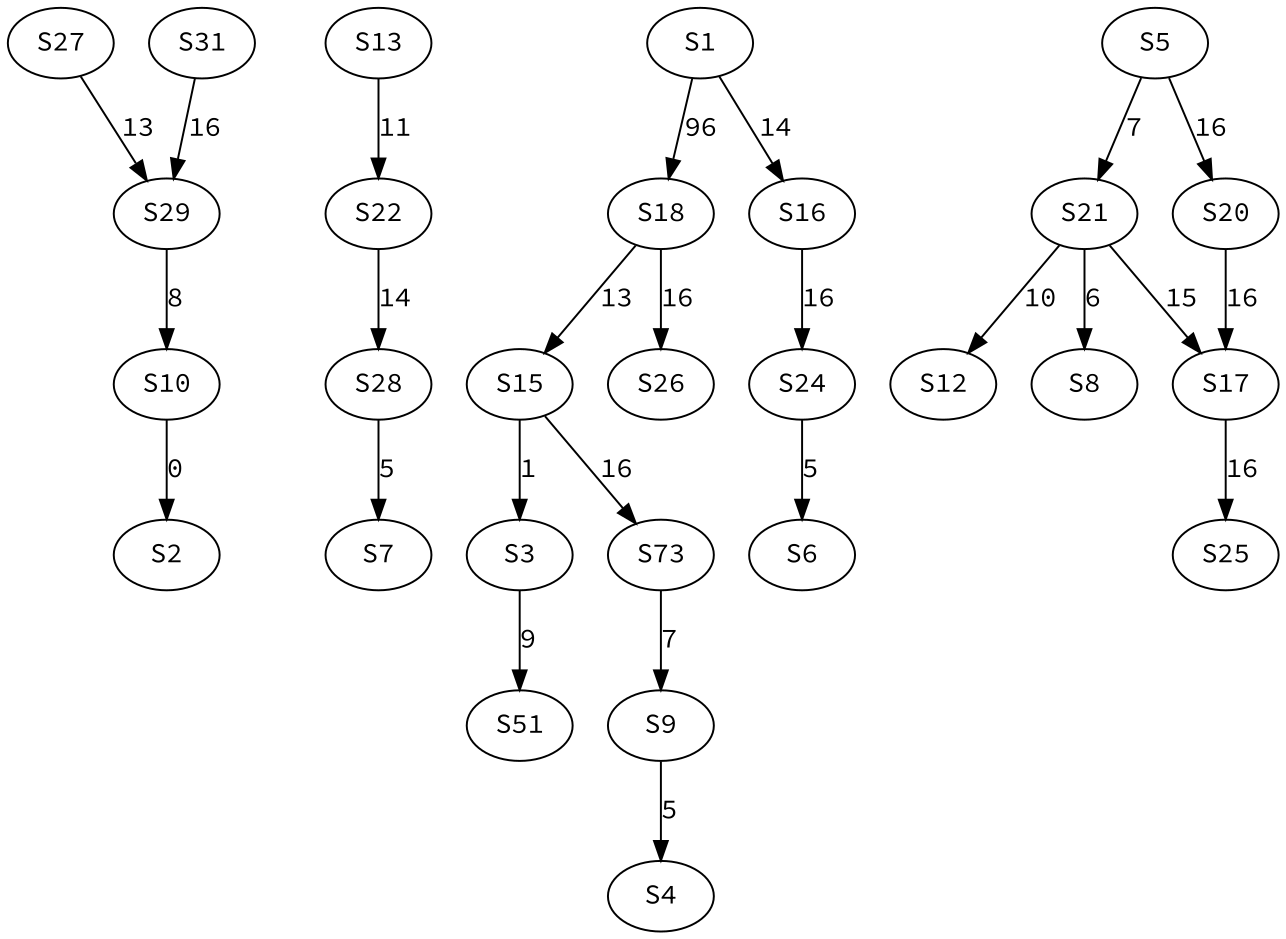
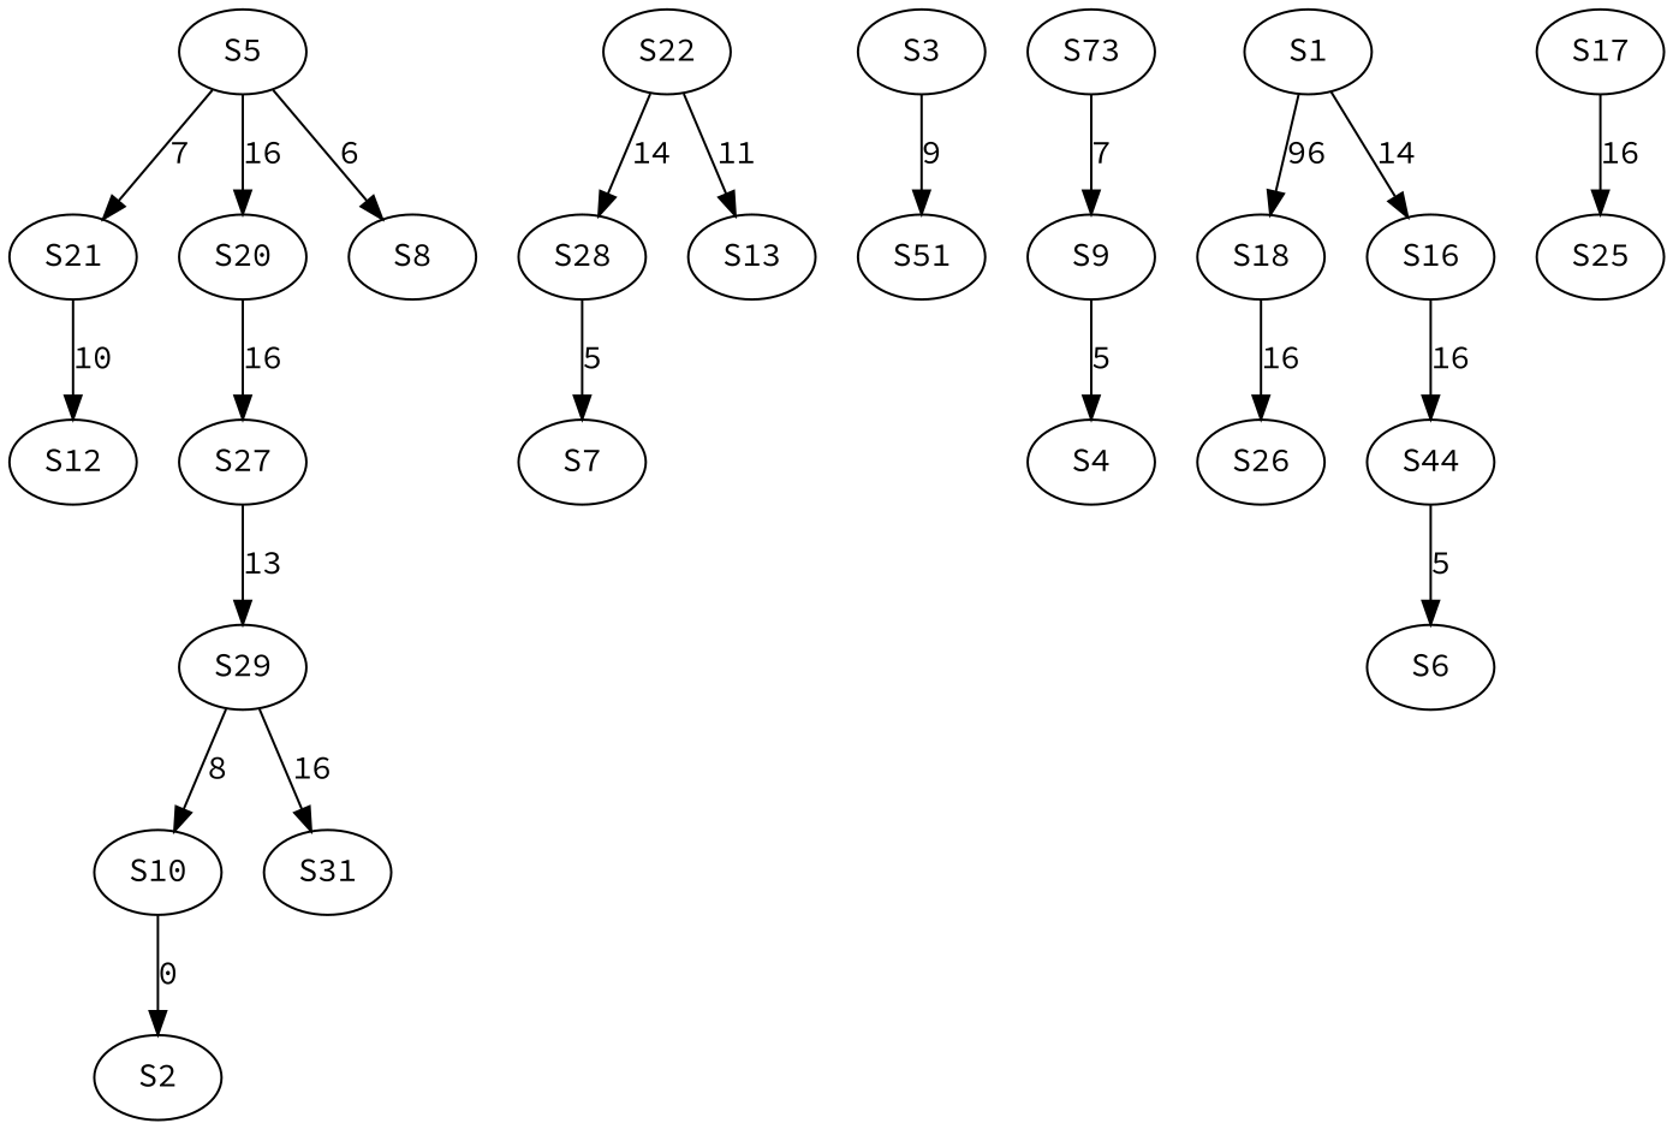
  strict digraph {
    fontname="Source Code Pro"
    node [fontname="Source Code Pro"]
    edge [fontname="Source Code Pro"]
    S10
    S2
    S22
    S28
    S13
-   S15
    S3
    n8 [label=S73]
    n9 [label=S51]
    S9
    S4
-   S24
+   S24 [label=S44]
    S6
    S5
    S21
    S20
    S12
    S8
    S17
    S27
    S7
    S25
    S29
    n24 [label=S31]
    S18
    S26
    S1
    S16
    S10 -> S2 [label=0]
    S22 -> S28 [label=14]
-   S13 -> S22 [label=11]
+   S22 -> S13 [label=11]
    S28 -> S7 [label=5]
-   S15 -> S3 [label=1]
-   S15 -> n8 [label=16]
    S3 -> n9 [label=9]
    n8 -> S9 [label=7]
    S9 -> S4 [label=5]
    S24 -> S6 [label=5]
    S5 -> S21 [label=7]
    S5 -> S20 [label=16]
    S21 -> S12 [label=10]
-   S21 -> S8 [label=6]
-   S21 -> S17 [label=15]
-   S20 -> S17 [label=16]
+   S5 -> S8 [label=6]
+   S20 -> S27 [label=16]
    S17 -> S25 [label=16]
    S27 -> S29 [label=13]
    S29 -> S10 [label=8]
-   n24 -> S29 [label=16]
-   S18 -> S15 [label=13]
+   S29 -> n24 [label=16]
    S18 -> S26 [label=16]
    S1 -> S18 [label=96]
    S1 -> S16 [label=14]
    S16 -> S24 [label=16]
  }
